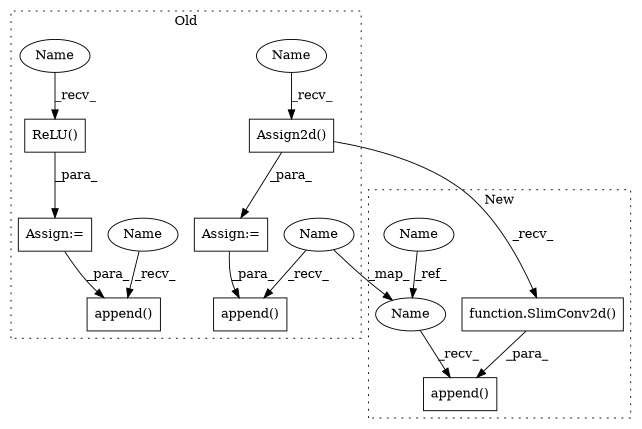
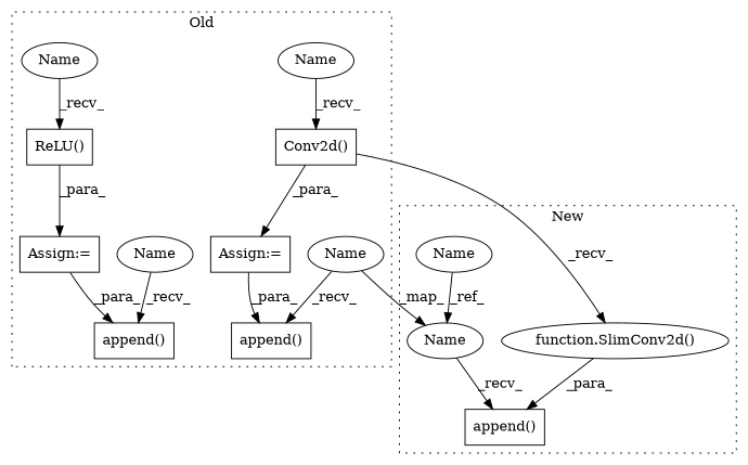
  digraph {
    node [a=75 l=6 s=3162 shape=box]
    n1 [l=9 label="ReLU()"]
    n2 [a=68 l=3 label="Assign:=" s=3159]
-   n3 [l=474 label="Assign2d()" s=2662]
+   n3 [l=474 label="Conv2d()" s=2662]
    n4 [l="14,1" label="append()" s="3348,3368"]
    n5 [l="14,1" label="append()" s="3310,3330"]
    n6 [a=68 l=3 label="Assign:=" s=2659]
    n7 [a=87 l=2 label=Name s=2662 shape=ellipse]
    n8 [a=87 l=2 label=Name shape=ellipse]
    n9 [a=87 label=Name s=3310 shape=ellipse]
    n10 [a=87 label=Name s=3348 shape=ellipse]
    n11 [l="35,18" label="append()" s="2665,3248"]
-   n12 [l=548 label="function.SlimConv2d()" s=2700]
+   n12 [l=548 label="function.SlimConv2d()" s=2700 shape=ellipse]
    n13 [a=87 label=Name s=1889 shape=ellipse]
    n14 [a=87 label=Name s=2665 shape=ellipse]
    subgraph cluster_1 {
      label=Old
      style=dotted
      n1
      n2
      n3
      n4
      n5
      n6
      n7
      n8
      n9
      n10
    }
    subgraph cluster_2 {
      label=New
      style=dotted
      n11
      n12
      n13
      n14
    }
    n1 -> n2 [label=_para_]
    n2 -> n4 [label=_para_]
    n3 -> n6 [label=_para_]
    n3 -> n12 [label=_recv_]
    n6 -> n5 [label=_para_]
    n7 -> n3 [label=_recv_]
    n8 -> n1 [label=_recv_]
    n9 -> n5 [label=_recv_]
    n9 -> n14 [label=_map_]
    n10 -> n4 [label=_recv_]
    n12 -> n11 [label=_para_]
    n13 -> n14 [label=_ref_]
    n14 -> n11 [label=_recv_]
  }
